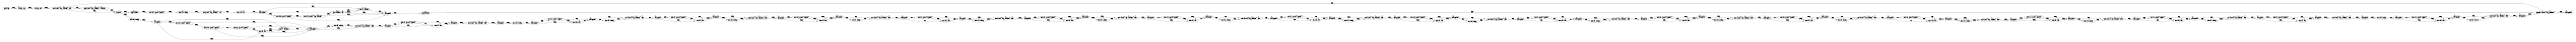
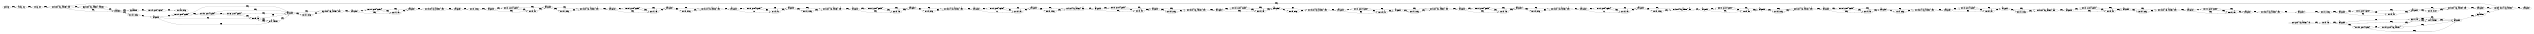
  digraph {
    rankdir=LR
    n1 [label="push rbp"]
    n2 [label="rax rbp , rsp"]
    n3 [label="sub rsp , sub"]
    n4 [label="mov dword [ rbp - address ] , edi"]
    n5 [label="cmp dword [ rbp - address ] , address"]
-   n6 [label="je qword"]
+   n6 [label="je address"]
    n7 [label="mov edi , dword [ rbp - address ]"]
    n8 [label="mov rdi , string"]
    n9 [label="jmp address"]
    n10 [label="call symbol"]
    n11 [label="call symbol"]
    n12 [label="mov rdi , qword [ symbol ]"]
    n13 [label="mov rsi , qword [ symbol ]"]
    n14 [label="mov rdi , rax"]
    n15 [label="mov al , address"]
    n16 [label="mov rax , string"]
    n17 [label="mov rdx , qword [ symbol ]"]
    n18 [label="call symbol"]
    n19 [label="mov rcx , qword [ symbol ]"]
    n20 [label="mov rdi , string"]
    n21 [label="mov dword [ rbp - address ] , eax"]
    n22 [label="call symbol"]
    n23 [label="mov rsi , qword [ symbol ]"]
    n24 [label="mov rdi , rax"]
    n25 [label="call symbol"]
    n26 [label="mov dword [ rbp - address ] , eax"]
    n27 [label="call symbol"]
    n28 [label="mov rdi , string"]
    n29 [label="call symbol"]
    n30 [label="mov rsi , qword [ symbol ]"]
    n31 [label="mov rdi , rax"]
    n32 [label="call symbol"]
    n33 [label="mov rdi , string"]
    n34 [label="mov dword [ rbp - address ] , eax"]
    n35 [label="call symbol"]
    n36 [label="mov rsi , qword [ symbol ]"]
    n37 [label="mov rdi , rax"]
    n38 [label="call symbol"]
    n39 [label="mov rdi , string"]
    n40 [label="mov dword [ rbp - address ] , eax"]
    n41 [label="call symbol"]
    n42 [label="mov rsi , qword [ symbol ]"]
    n43 [label="mov rdi , rax"]
    n44 [label="call symbol"]
    n45 [label="mov rdi , string"]
    n46 [label="mov dword [ rbp - address ] , eax"]
    n47 [label="call symbol"]
    n48 [label="mov rsi , qword [ symbol ]"]
    n49 [label="mov rdi , rax"]
    n50 [label="call symbol"]
    n51 [label="mov rdi , string"]
    n52 [label="mov dword [ rbp - address ] , eax"]
    n53 [label="call symbol"]
    n54 [label="mov rsi , qword [ symbol ]"]
    n55 [label="mov rdi , rax"]
    n56 [label="call symbol"]
    n57 [label="mov rdi , string"]
    n58 [label="mov dword [ rbp - address ] , eax"]
    n59 [label="call symbol"]
    n60 [label="mov rsi , qword [ symbol ]"]
    n61 [label="mov rdi , rax"]
    n62 [label="call symbol"]
    n63 [label="mov rdi , string"]
    n64 [label="mov dword [ rbp - address ] , eax"]
    n65 [label="call symbol"]
    n66 [label="mov rsi , qword [ symbol ]"]
    n67 [label="mov rdi , rax"]
    n68 [label="call symbol"]
    n69 [label="mov rdi , string"]
    n70 [label="mov dword [ rbp - address ] , eax"]
    n71 [label="call symbol"]
    n72 [label="mov rsi , qword [ symbol ]"]
    n73 [label="mov rdi , rax"]
    n74 [label="call symbol"]
    n75 [label="mov rdi , string"]
    n76 [label="mov dword [ rbp - address ] , eax"]
    n77 [label="call symbol"]
    n78 [label="mov rsi , qword [ symbol ]"]
    n79 [label="mov rdi , rax"]
    n80 [label="call symbol"]
    n81 [label="mov rdi , string"]
    n82 [label="mov dword [ rbp - address ] , eax"]
    n83 [label="call symbol"]
    n84 [label="mov rsi , qword [ symbol ]"]
    n85 [label="mov rdi , rax"]
    n86 [label="call symbol"]
    n87 [label="mov rdi , string"]
    n88 [label="mov dword [ rbp - address ] , eax"]
    n89 [label="call symbol"]
    n90 [label="mov rsi , qword [ symbol ]"]
    n91 [label="mov rdi , rax"]
    n92 [label="call symbol"]
    n93 [label="mov rdi , string"]
    n94 [label="mov dword [ rbp - address ] , eax"]
    n95 [label="call symbol"]
    n96 [label="mov rsi , qword [ symbol ]"]
    n97 [label="mov rdi , rax"]
    n98 [label="call symbol"]
    n99 [label="mov rdi , string"]
    n100 [label="mov dword [ rbp - address ] , eax"]
    n101 [label="call symbol"]
    n102 [label="mov rsi , qword [ symbol ]"]
    n103 [label="mov rdi , rax"]
    n104 [label="call symbol"]
    n105 [label="mov rdi , string"]
    n106 [label="mov dword [ rbp - address ] , eax"]
    n107 [label="call symbol"]
    n108 [label="mov rsi , qword [ symbol ]"]
    n109 [label="mov rdi , rax"]
    n110 [label="call symbol"]
    n111 [label="mov rdi , string"]
    n112 [label="mov dword [ rbp - address ] , eax"]
    n113 [label="call symbol"]
    n114 [label="mov rsi , qword [ symbol ]"]
    n115 [label="mov rdi , rax"]
    n116 [label="call symbol"]
    n117 [label="mov dword [ rbp - address ] , eax"]
    n118 [label="call symbol"]
    n119 [label="mov rdi , string"]
    n120 [label="call symbol"]
    n121 [label="mov rsi , qword [ symbol ]"]
    n122 [label="mov rdi , rax"]
    n123 [label="call symbol"]
    n124 [label="mov rdi , dword"]
    n125 [label="mov dword [ rbp - address ] , eax"]
    n126 [label="call symbol"]
    n127 [label="mov qword [ rbp - address ] , rdi"]
    n128 [label="mov rdi , rax"]
    n129 [label="call symbol"]
    n130 [label="mov rdx , qword [ symbol ]"]
-   n131 [label="mov address , rax"]
+   n131 [label="mov rsi , rax"]
    n132 [label="mov al , address"]
    n133 [label="mov rdi , qword [ rbp - address ]"]
    n134 [label="call symbol"]
    n135 [label="jmp address"]
    n1 -> n2 [label=CFG]
    n2 -> n3 [label=CFG]
    n3 -> n4 [label=CFG]
    n4 -> n5 [label=CFG]
    n4 -> n6 [label=DFG]
-   n4 -> n7 [label=DFG]
+   n7 -> n4 [label=DFG]
    n5 -> n6 [label=CFG]
    n6 -> n8 [label=CFG]
    n6 -> n9 [label=CFG]
    n7 -> n10 [label=DFG]
    n8 -> n11 [label=CFG]
    n9 -> n12 [label=CFG]
    n11 -> n13 [label=CFG]
    n11 -> n14 [label=DFG]
    n11 -> n15 [label=DFG]
    n12 -> n16 [label=CFG]
    n13 -> n17 [label=CFG]
    n13 -> n18 [label=DFG]
    n14 -> n15 [label=CFG]
    n14 -> n18 [label=DFG]
    n15 -> n14 [label=DFG]
    n15 -> n18 [label=CFG]
-   n16 -> n127 [label=CFG]
    n17 -> n18 [label=DFG]
    n17 -> n19 [label=CFG]
    n18 -> n20 [label=CFG]
    n18 -> n21 [label=DFG]
    n19 -> n14 [label=CFG]
    n19 -> n18 [label=DFG]
    n20 -> n21 [label=CFG]
    n21 -> n22 [label=CFG]
    n22 -> n23 [label=CFG]
    n22 -> n24 [label=DFG]
    n23 -> n24 [label=CFG]
    n23 -> n25 [label=DFG]
    n24 -> n25 [label=DFG]
    n25 -> n26 [label=DFG]
    n26 -> n27 [label=CFG]
    n27 -> n28 [label=CFG]
    n28 -> n29 [label=CFG]
    n29 -> n30 [label=CFG]
    n29 -> n31 [label=DFG]
    n30 -> n31 [label=CFG]
    n30 -> n32 [label=DFG]
    n31 -> n32 [label=DFG]
    n32 -> n33 [label=CFG]
    n32 -> n34 [label=DFG]
    n33 -> n34 [label=CFG]
    n34 -> n35 [label=CFG]
    n35 -> n36 [label=CFG]
    n35 -> n37 [label=DFG]
    n36 -> n37 [label=CFG]
    n36 -> n38 [label=DFG]
    n37 -> n38 [label=DFG]
    n38 -> n39 [label=CFG]
    n38 -> n40 [label=DFG]
    n39 -> n40 [label=CFG]
    n40 -> n41 [label=CFG]
    n41 -> n42 [label=CFG]
    n41 -> n43 [label=DFG]
    n42 -> n43 [label=CFG]
    n42 -> n44 [label=DFG]
    n43 -> n44 [label=DFG]
    n44 -> n45 [label=CFG]
    n44 -> n46 [label=DFG]
    n45 -> n46 [label=CFG]
    n46 -> n47 [label=CFG]
    n47 -> n48 [label=CFG]
    n47 -> n49 [label=DFG]
    n48 -> n49 [label=CFG]
    n48 -> n50 [label=DFG]
    n49 -> n50 [label=DFG]
    n50 -> n51 [label=CFG]
    n50 -> n52 [label=DFG]
    n51 -> n52 [label=CFG]
    n52 -> n53 [label=CFG]
    n53 -> n54 [label=CFG]
    n53 -> n55 [label=DFG]
    n54 -> n55 [label=CFG]
    n54 -> n56 [label=DFG]
    n55 -> n56 [label=DFG]
    n56 -> n57 [label=CFG]
    n56 -> n58 [label=DFG]
    n57 -> n58 [label=CFG]
    n58 -> n59 [label=CFG]
    n59 -> n60 [label=CFG]
    n59 -> n61 [label=DFG]
    n60 -> n61 [label=CFG]
    n60 -> n62 [label=DFG]
    n61 -> n62 [label=DFG]
    n62 -> n63 [label=CFG]
    n62 -> n64 [label=DFG]
    n63 -> n64 [label=CFG]
    n64 -> n65 [label=CFG]
    n65 -> n66 [label=CFG]
    n65 -> n67 [label=DFG]
    n66 -> n67 [label=CFG]
    n66 -> n68 [label=DFG]
    n67 -> n68 [label=DFG]
    n68 -> n69 [label=CFG]
    n68 -> n70 [label=DFG]
    n69 -> n70 [label=CFG]
    n70 -> n71 [label=CFG]
    n71 -> n72 [label=CFG]
    n71 -> n73 [label=DFG]
    n72 -> n73 [label=CFG]
    n72 -> n74 [label=DFG]
    n73 -> n74 [label=DFG]
    n74 -> n75 [label=CFG]
    n74 -> n76 [label=DFG]
    n75 -> n76 [label=CFG]
    n76 -> n77 [label=CFG]
    n77 -> n78 [label=CFG]
    n77 -> n79 [label=DFG]
    n78 -> n79 [label=CFG]
    n78 -> n80 [label=DFG]
    n79 -> n80 [label=DFG]
    n80 -> n81 [label=CFG]
    n80 -> n82 [label=DFG]
    n81 -> n82 [label=CFG]
    n82 -> n83 [label=CFG]
    n83 -> n84 [label=CFG]
    n83 -> n85 [label=DFG]
    n84 -> n85 [label=CFG]
    n84 -> n86 [label=DFG]
    n85 -> n86 [label=DFG]
    n86 -> n87 [label=CFG]
    n86 -> n88 [label=DFG]
    n87 -> n88 [label=CFG]
    n88 -> n89 [label=CFG]
    n89 -> n90 [label=CFG]
    n89 -> n91 [label=DFG]
    n90 -> n91 [label=CFG]
    n90 -> n92 [label=DFG]
    n91 -> n92 [label=DFG]
    n92 -> n93 [label=CFG]
    n92 -> n94 [label=DFG]
    n93 -> n94 [label=CFG]
    n94 -> n95 [label=CFG]
    n95 -> n96 [label=CFG]
    n95 -> n97 [label=DFG]
    n96 -> n97 [label=CFG]
    n96 -> n98 [label=DFG]
    n97 -> n98 [label=DFG]
    n98 -> n99 [label=CFG]
    n98 -> n100 [label=DFG]
    n99 -> n100 [label=CFG]
    n100 -> n101 [label=CFG]
    n101 -> n102 [label=CFG]
    n101 -> n103 [label=DFG]
    n102 -> n103 [label=CFG]
    n102 -> n104 [label=DFG]
    n103 -> n104 [label=DFG]
    n104 -> n105 [label=CFG]
    n104 -> n106 [label=DFG]
    n105 -> n106 [label=CFG]
    n106 -> n107 [label=CFG]
    n107 -> n108 [label=CFG]
    n107 -> n109 [label=DFG]
    n108 -> n109 [label=CFG]
    n108 -> n110 [label=DFG]
    n109 -> n110 [label=DFG]
    n110 -> n111 [label=CFG]
    n110 -> n112 [label=DFG]
    n111 -> n112 [label=CFG]
    n112 -> n113 [label=CFG]
    n113 -> n114 [label=CFG]
    n113 -> n115 [label=DFG]
    n114 -> n115 [label=CFG]
    n114 -> n116 [label=DFG]
    n115 -> n116 [label=DFG]
    n116 -> n117 [label=DFG]
    n117 -> n118 [label=CFG]
    n118 -> n119 [label=CFG]
    n119 -> n120 [label=CFG]
    n120 -> n121 [label=CFG]
    n120 -> n122 [label=DFG]
    n121 -> n122 [label=CFG]
    n121 -> n123 [label=DFG]
    n122 -> n123 [label=DFG]
    n123 -> n124 [label=CFG]
    n123 -> n125 [label=DFG]
    n124 -> n125 [label=CFG]
    n125 -> n126 [label=CFG]
    n126 -> n7 [label=CFG]
    n127 -> n128 [label=CFG]
    n128 -> n129 [label=CFG]
    n129 -> n130 [label=CFG]
    n129 -> n131 [label=DFG]
    n129 -> n132 [label=DFG]
    n130 -> n133 [label=CFG]
    n130 -> n134 [label=DFG]
    n131 -> n132 [label=CFG]
    n131 -> n134 [label=DFG]
    n132 -> n131 [label=DFG]
    n132 -> n134 [label=CFG]
    n133 -> n131 [label=CFG]
    n133 -> n134 [label=DFG]
    n134 -> n135 [label=CFG]
    n135 -> n7 [label=CFG]
  }
